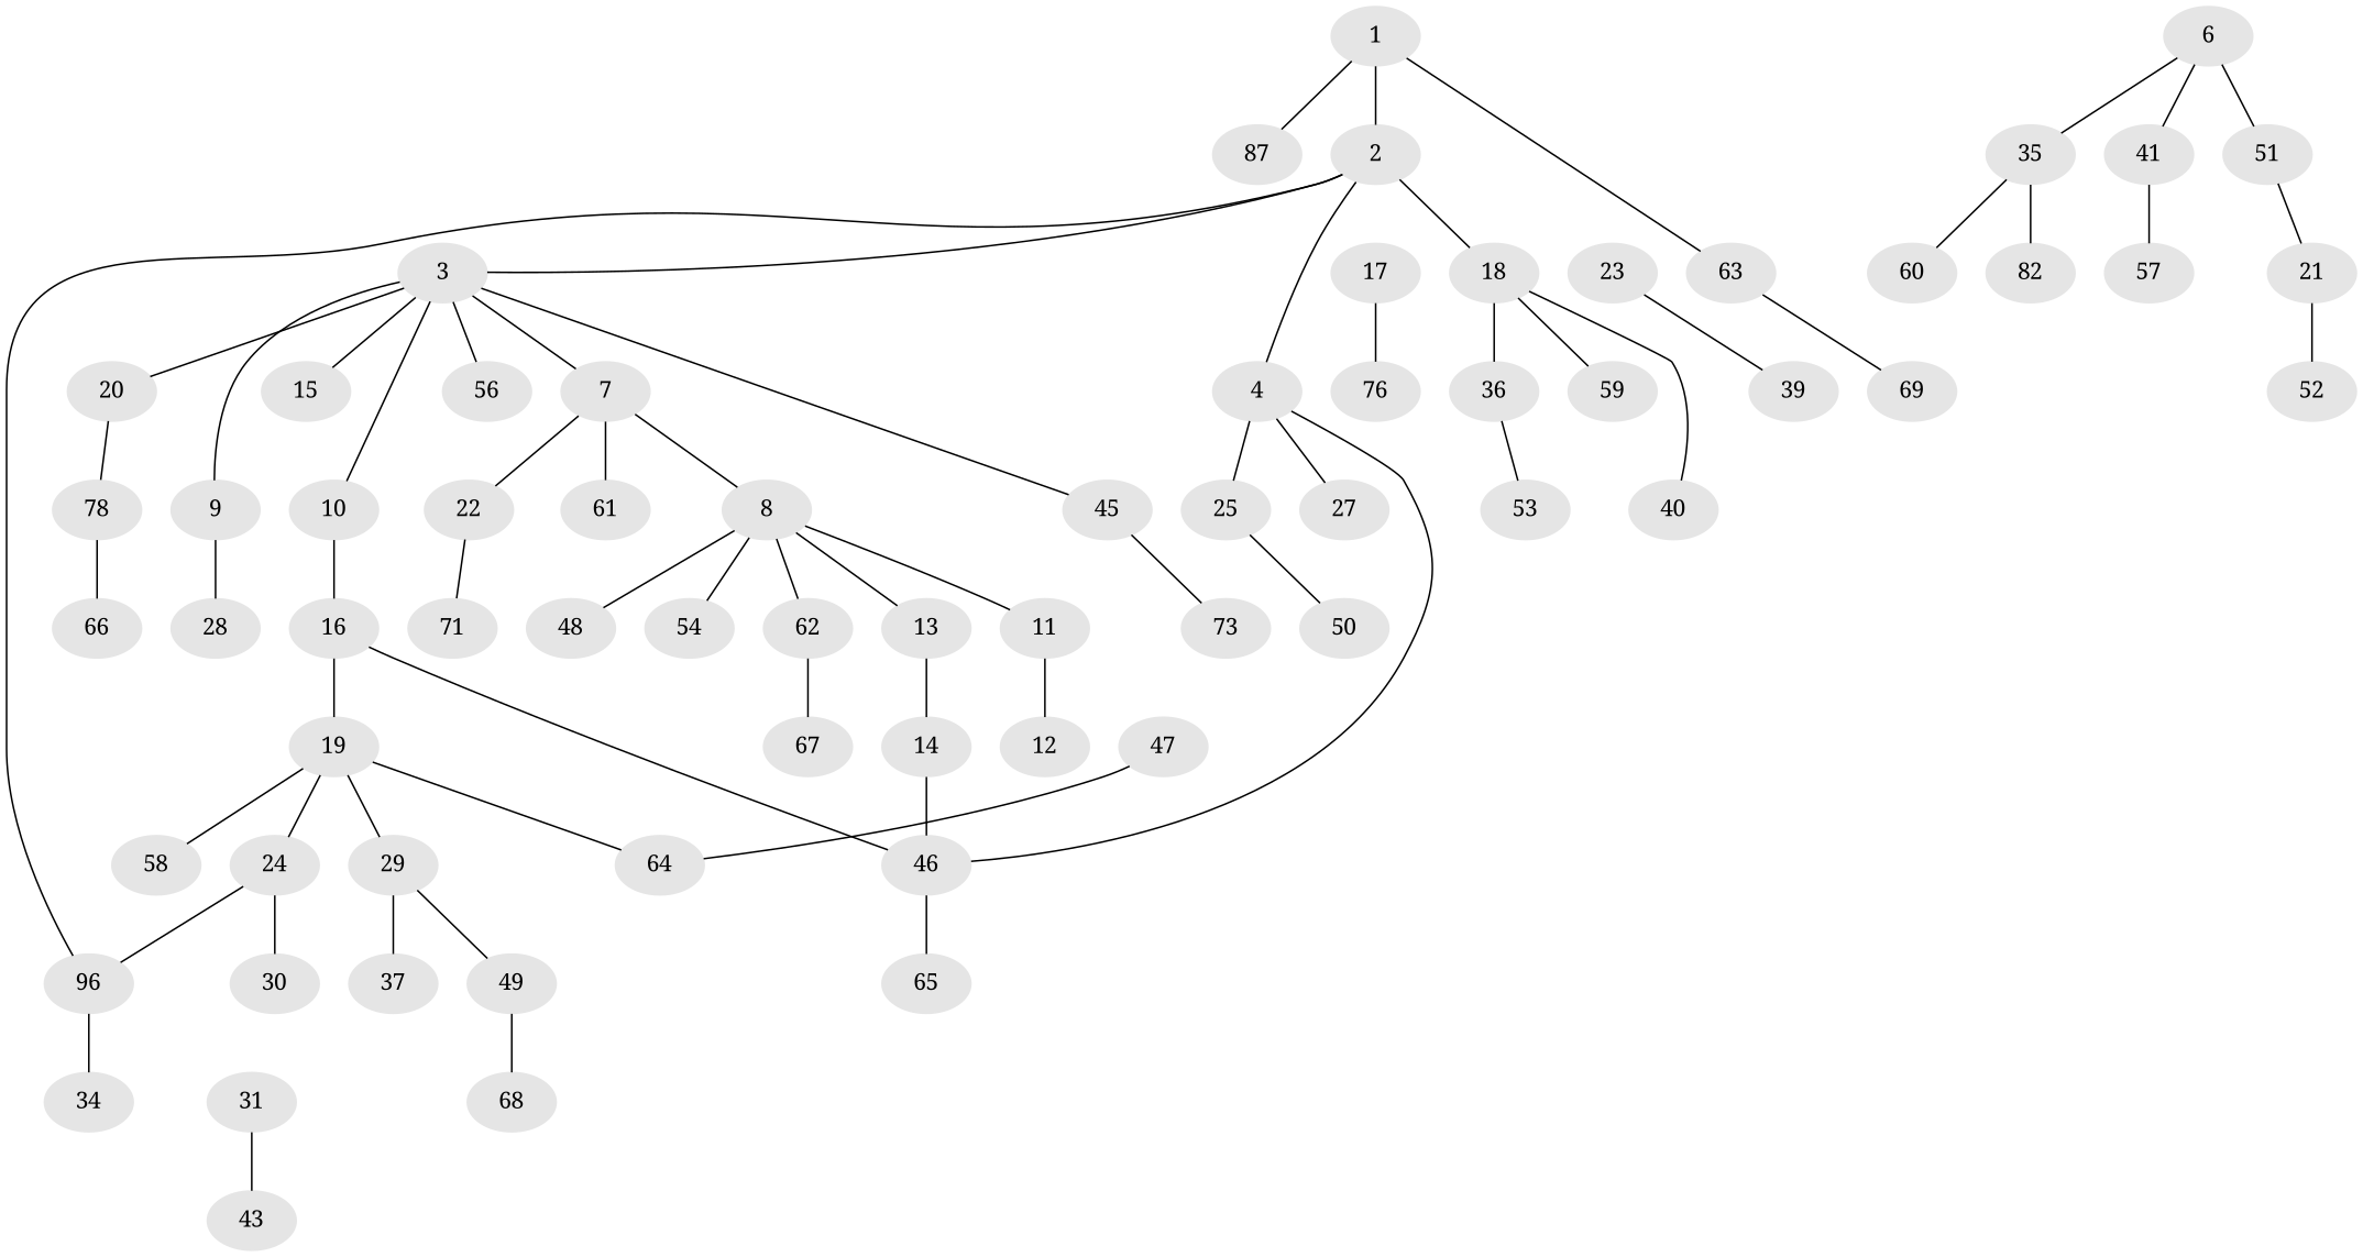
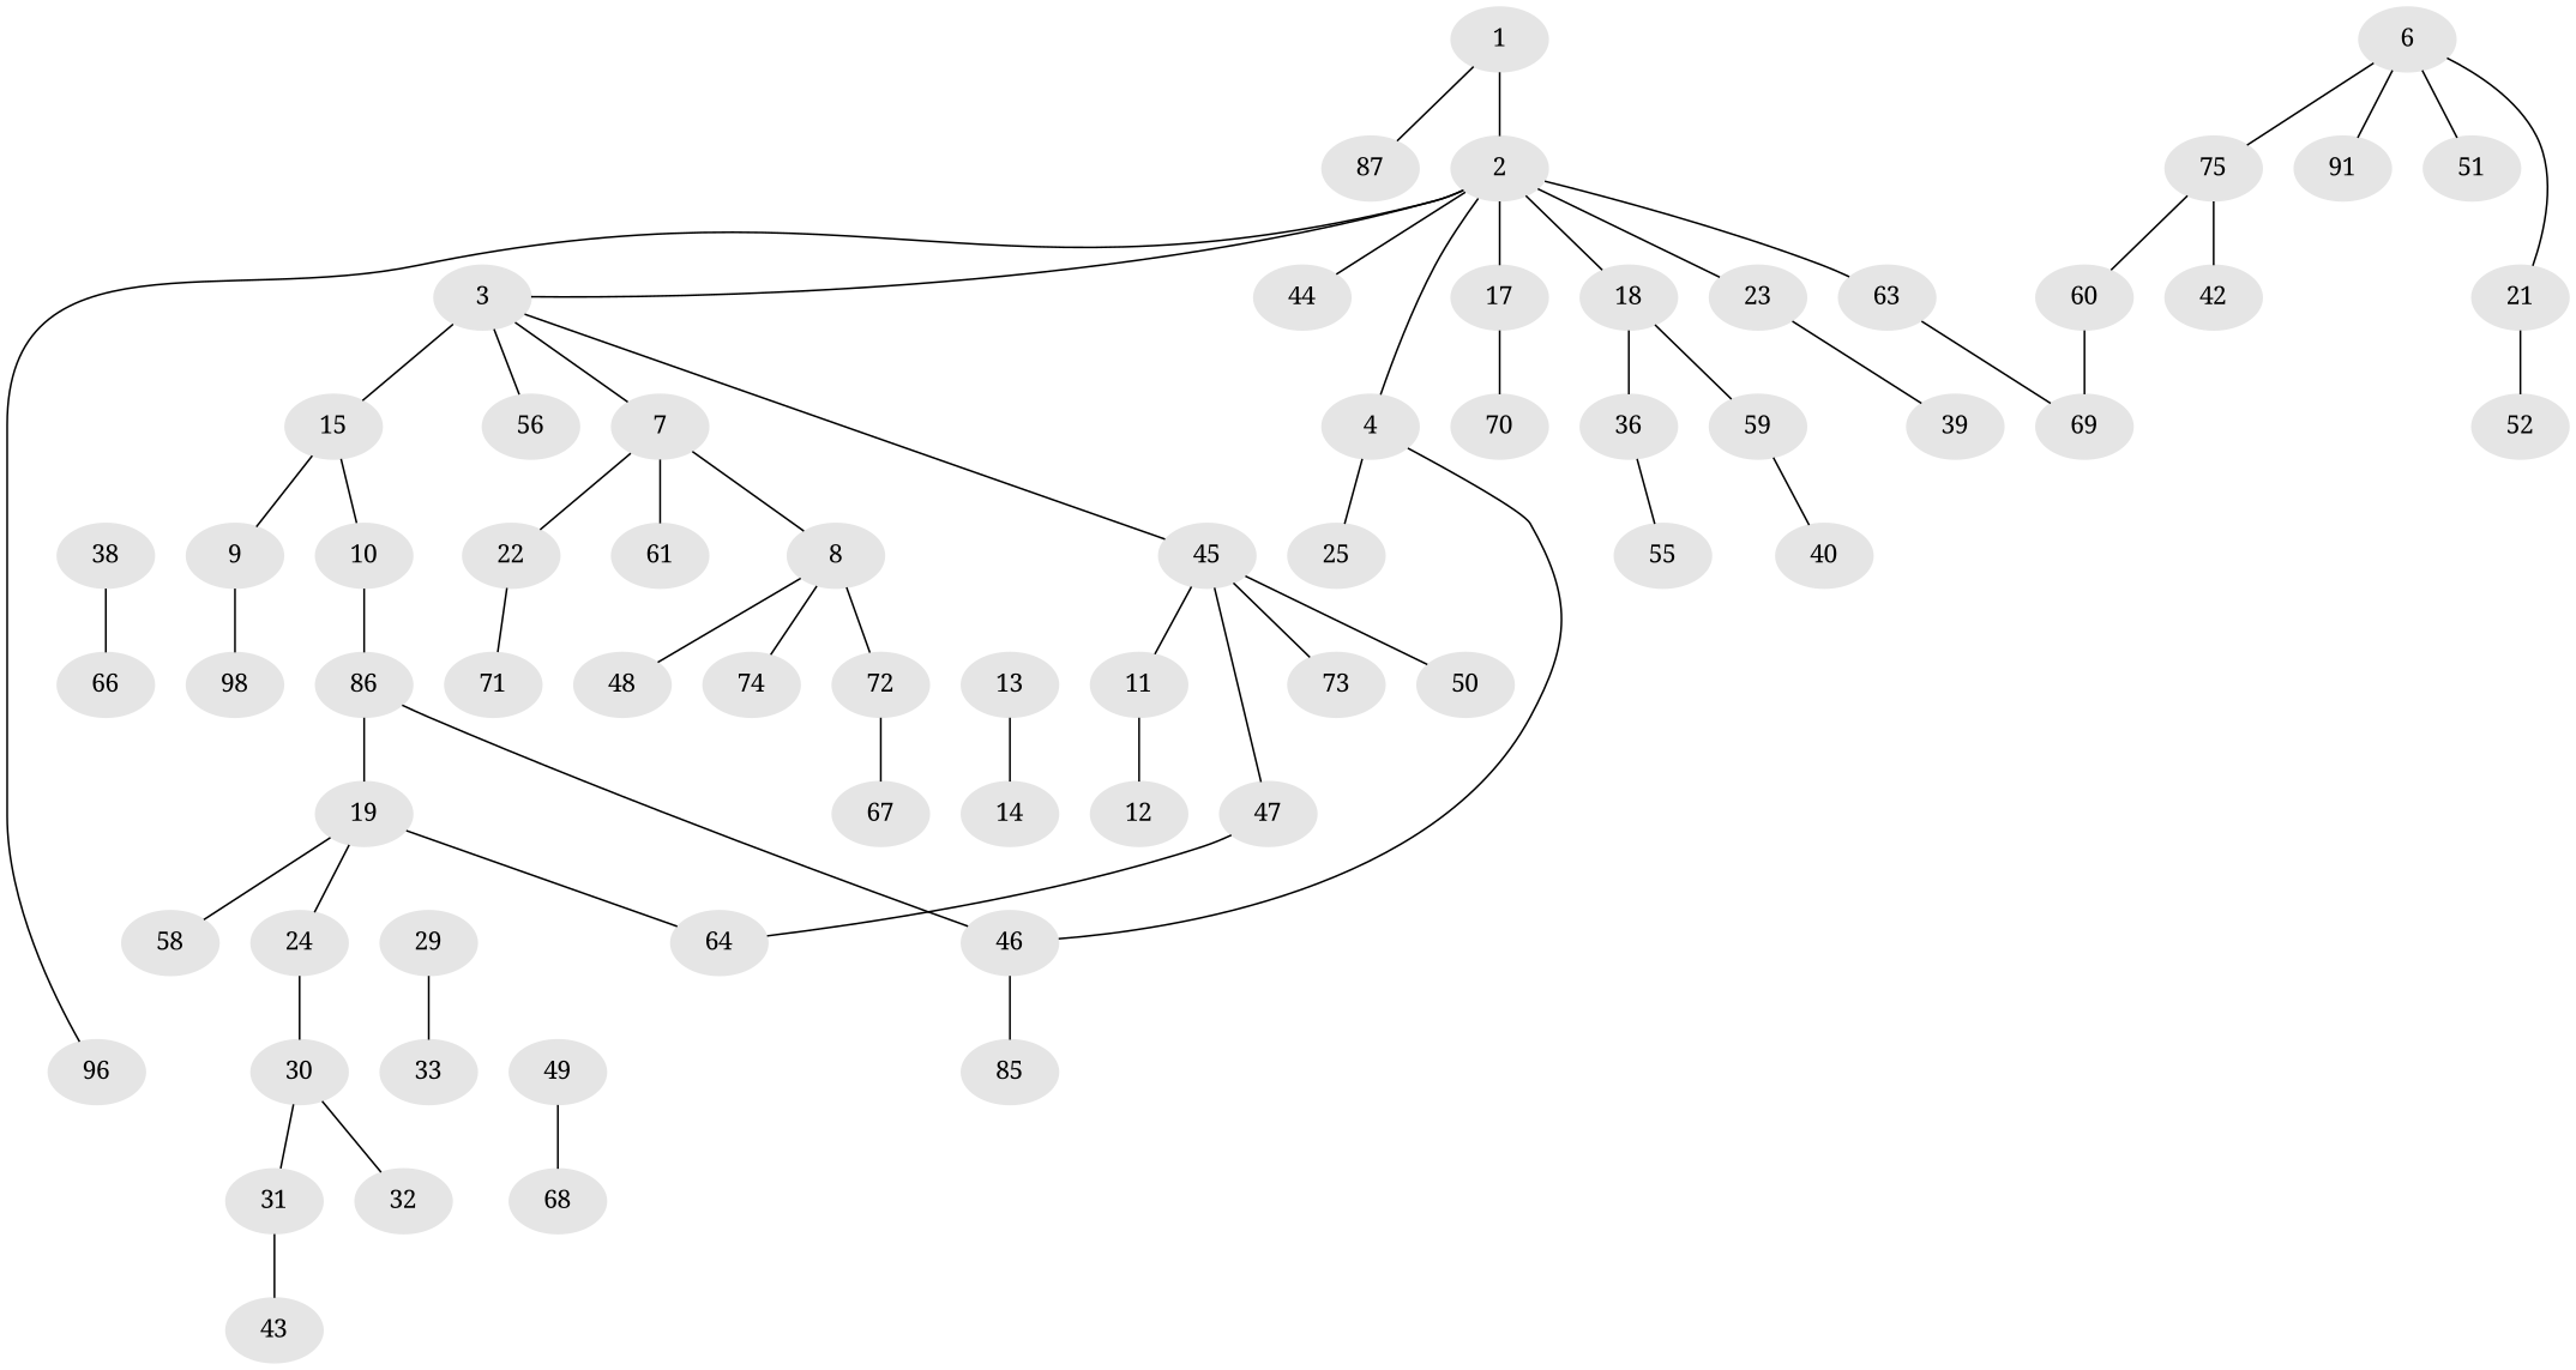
  graph {
    fontname="Noto Serif"
    node [color=gray90 fontname="Noto Serif" style=filled]
    edge [fontname="Noto Serif"]
    1
    2
    n3 [label=87]
    3
    4
    17
    18
    23
    n9 [label=96]
+   44
    63
    7
    9
    10
    15
-   20
    45
    56
    25
-   27
    46
-   70 [label=76]
+   70
    40
    59
    36
    39
-   34
    69
    8
    22
    61
-   28
-   16
-   38 [label=78]
+   28 [label=98]
+   16 [label=86]
+   38
    47
    50
    n37 [label=73]
    6
    21
-   35
-   41
+   35 [label=75]
+   41 [label=91]
    51
-   65
+   65 [label=85]
    52
    60
-   42 [label=82]
-   57
+   42
    11
    13
    48
-   54
-   62
+   54 [label=74]
+   62 [label=72]
    71
    12
    14
    67
    19
    24
    29
    58
    64
    30
-   33 [label=37]
+   33
    49
    66
-   55 [label=53]
+   55
    31
+   32
    68
    43
    1 -- 2
    1 -- n3
    2 -- 3
    2 -- 4
+   2 -- 17
    2 -- 18
+   2 -- 23
    2 -- n9
-   1 -- 63
+   2 -- 44
+   2 -- 63
    3 -- 7
-   3 -- 9
-   3 -- 10
+   15 -- 9
+   15 -- 10
    3 -- 15
-   3 -- 20
    3 -- 45
    3 -- 56
    4 -- 25
-   4 -- 27
    4 -- 46
    17 -- 70
-   18 -- 40
+   59 -- 40
    18 -- 59
    18 -- 36
    23 -- 39
-   n9 -- 34
    63 -- 69
    7 -- 8
    7 -- 22
    7 -- 61
    9 -- 28
    10 -- 16
-   20 -- 38
-   25 -- 50
+   45 -- 47
+   45 -- 50
    45 -- n37
    46 -- 65
    36 -- 55
-   8 -- 11
-   8 -- 13
+   45 -- 11
    8 -- 48
    8 -- 54
    8 -- 62
    22 -- 71
    16 -- 46
    16 -- 19
    38 -- 66
    47 -- 64
-   51 -- 21
+   6 -- 21
    6 -- 35
    6 -- 41
    6 -- 51
    21 -- 52
    35 -- 60
    35 -- 42
-   41 -- 57
+   60 -- 69
    11 -- 12
    13 -- 14
    62 -- 67
-   14 -- 46
    19 -- 24
-   19 -- 29
    19 -- 58
    19 -- 64
-   24 -- n9
    24 -- 30
    29 -- 33
-   29 -- 49
+   30 -- 31
+   30 -- 32
    49 -- 68
    31 -- 43
  }
